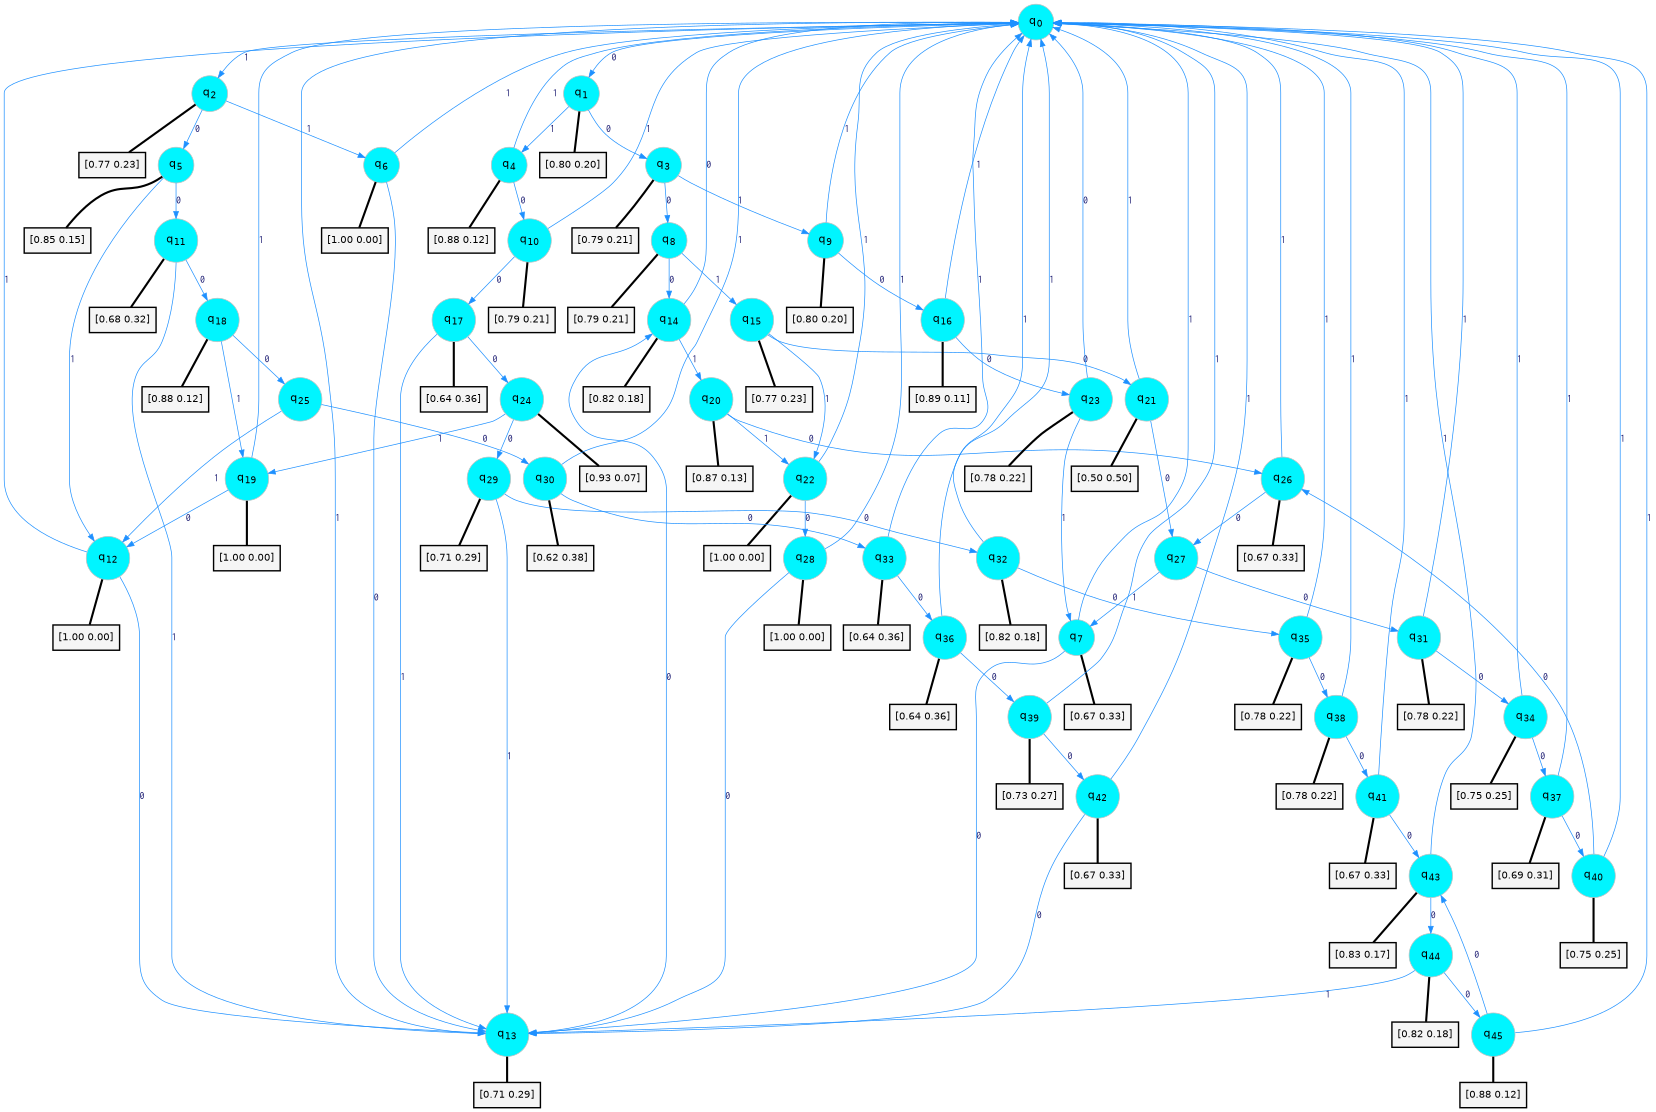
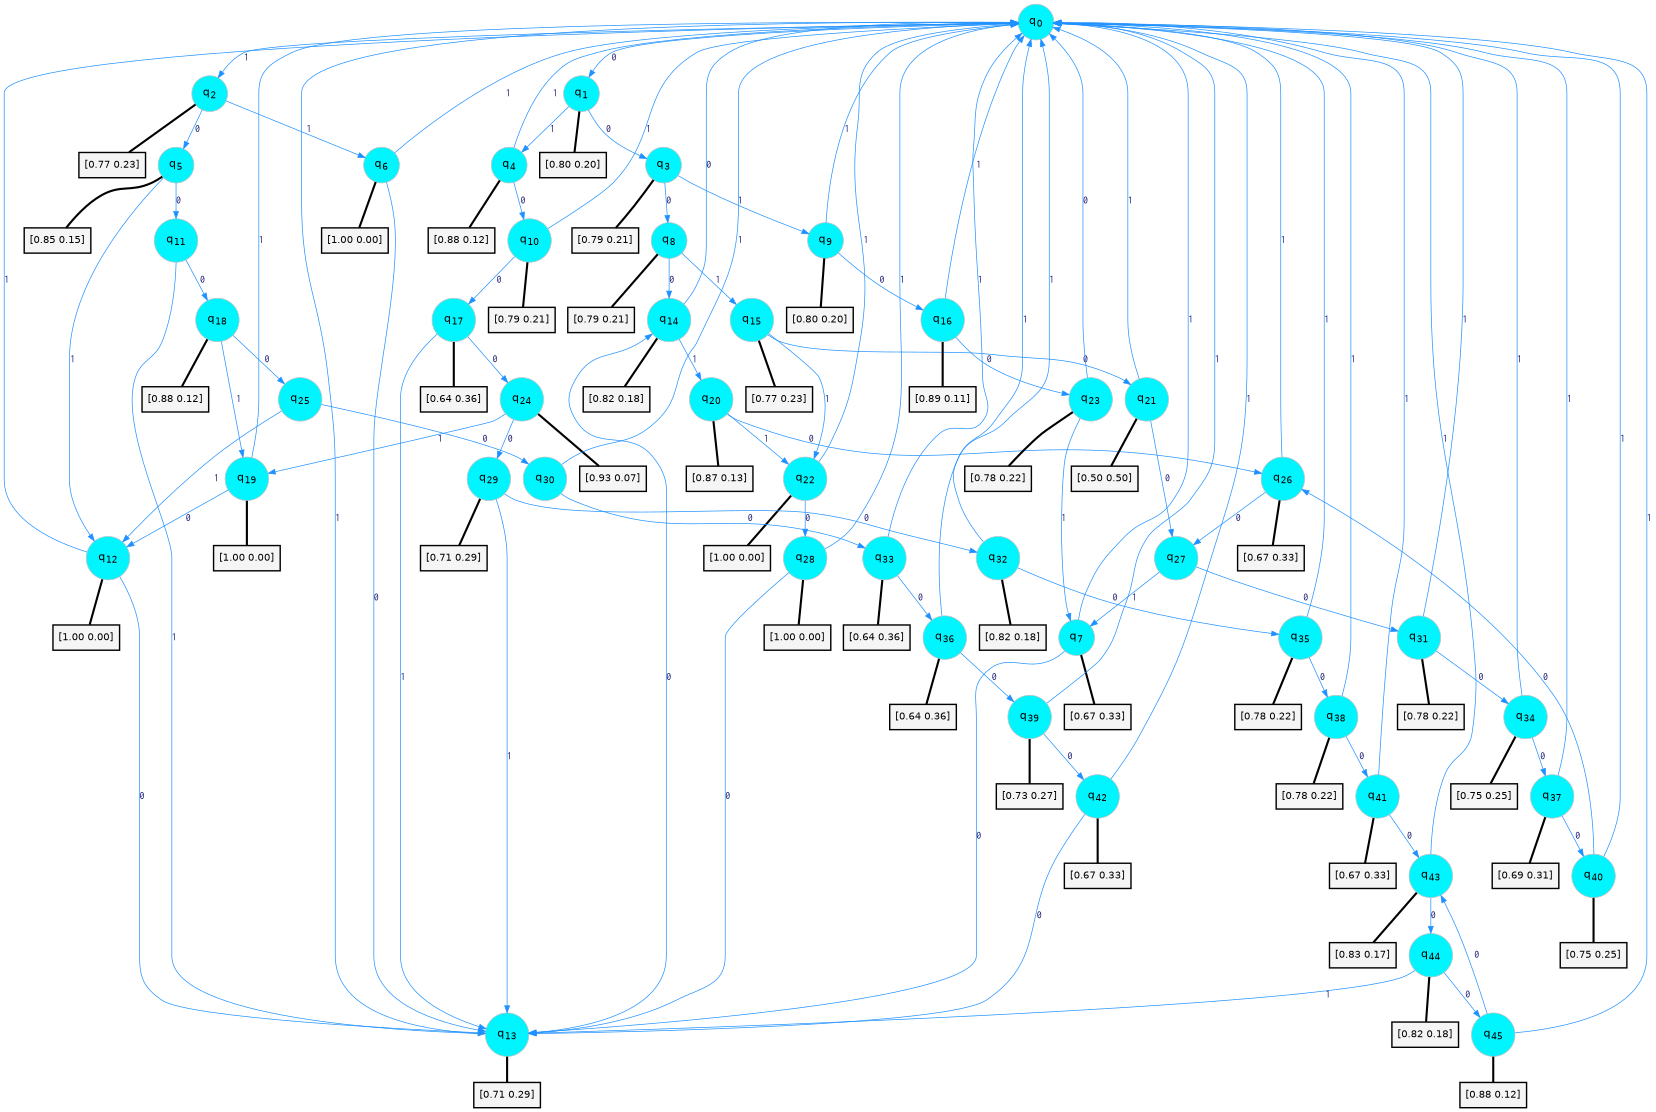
  digraph {
    rankdir=TD
    node [color=gray fillcolor=turquoise1 fontcolor=black fontname=Helvetica fontsize=16 fontweight=bold shape=circle style=filled]
    edge [arrowsize=1 color=dodgerblue1 fontcolor=midnightblue fontname=courier fontweight=bold penwidth=1 style=solid weight=20]
    n1 [label=<q<SUB>0</SUB>>]
    n2 [label=<q<SUB>1</SUB>>]
    n3 [label=<q<SUB>2</SUB>>]
    n4 [label=<q<SUB>3</SUB>>]
    n5 [label=<q<SUB>4</SUB>>]
    n6 [color=black fillcolor=whitesmoke fontsize=14 label="[0.80 0.20]" penwidth=2 shape=box]
    n7 [label=<q<SUB>5</SUB>>]
    n8 [label=<q<SUB>6</SUB>>]
    n9 [color=black fillcolor=whitesmoke fontsize=14 label="[0.77 0.23]" penwidth=2 shape=box]
    n10 [label=<q<SUB>8</SUB>>]
    n11 [label=<q<SUB>9</SUB>>]
    n12 [color=black fillcolor=whitesmoke fontsize=14 label="[0.79 0.21]" penwidth=2 shape=box]
    n13 [label=<q<SUB>10</SUB>>]
    n14 [color=black fillcolor=whitesmoke fontsize=14 label="[0.88 0.12]" penwidth=2 shape=box]
    n15 [label=<q<SUB>11</SUB>>]
    n16 [label=<q<SUB>12</SUB>>]
    n17 [color=black fillcolor=whitesmoke fontsize=14 label="[0.85 0.15]" penwidth=2 shape=box]
    n18 [label=<q<SUB>13</SUB>>]
    n19 [color=black fillcolor=whitesmoke fontsize=14 label="[1.00 0.00]" penwidth=2 shape=box]
    n20 [label=<q<SUB>14</SUB>>]
    n21 [label=<q<SUB>15</SUB>>]
    n22 [color=black fillcolor=whitesmoke fontsize=14 label="[0.79 0.21]" penwidth=2 shape=box]
    n23 [label=<q<SUB>16</SUB>>]
    n24 [color=black fillcolor=whitesmoke fontsize=14 label="[0.80 0.20]" penwidth=2 shape=box]
    n25 [label=<q<SUB>17</SUB>>]
    n26 [color=black fillcolor=whitesmoke fontsize=14 label="[0.79 0.21]" penwidth=2 shape=box]
    n27 [label=<q<SUB>18</SUB>>]
-   n28 [color=black fillcolor=whitesmoke fontsize=14 label="[0.68 0.32]" penwidth=2 shape=box]
    n29 [color=black fillcolor=whitesmoke fontsize=14 label="[1.00 0.00]" penwidth=2 shape=box]
    n30 [color=black fillcolor=whitesmoke fontsize=14 label="[0.71 0.29]" penwidth=2 shape=box]
    n31 [label=<q<SUB>7</SUB>>]
    n32 [color=black fillcolor=whitesmoke fontsize=14 label="[0.67 0.33]" penwidth=2 shape=box]
    n33 [label=<q<SUB>20</SUB>>]
    n34 [color=black fillcolor=whitesmoke fontsize=14 label="[0.82 0.18]" penwidth=2 shape=box]
    n35 [label=<q<SUB>21</SUB>>]
    n36 [label=<q<SUB>22</SUB>>]
    n37 [color=black fillcolor=whitesmoke fontsize=14 label="[0.77 0.23]" penwidth=2 shape=box]
    n38 [label=<q<SUB>23</SUB>>]
    n39 [color=black fillcolor=whitesmoke fontsize=14 label="[0.89 0.11]" penwidth=2 shape=box]
    n40 [label=<q<SUB>24</SUB>>]
    n41 [color=black fillcolor=whitesmoke fontsize=14 label="[0.64 0.36]" penwidth=2 shape=box]
    n42 [label=<q<SUB>19</SUB>>]
    n43 [label=<q<SUB>25</SUB>>]
    n44 [color=black fillcolor=whitesmoke fontsize=14 label="[0.88 0.12]" penwidth=2 shape=box]
    n45 [label=<q<SUB>26</SUB>>]
    n46 [color=black fillcolor=whitesmoke fontsize=14 label="[0.87 0.13]" penwidth=2 shape=box]
    n47 [label=<q<SUB>27</SUB>>]
    n48 [color=black fillcolor=whitesmoke fontsize=14 label="[0.50 0.50]" penwidth=2 shape=box]
    n49 [label=<q<SUB>28</SUB>>]
    n50 [color=black fillcolor=whitesmoke fontsize=14 label="[1.00 0.00]" penwidth=2 shape=box]
    n51 [color=black fillcolor=whitesmoke fontsize=14 label="[0.78 0.22]" penwidth=2 shape=box]
    n52 [label=<q<SUB>29</SUB>>]
    n53 [color=black fillcolor=whitesmoke fontsize=14 label="[0.93 0.07]" penwidth=2 shape=box]
    n54 [color=black fillcolor=whitesmoke fontsize=14 label="[1.00 0.00]" penwidth=2 shape=box]
    n55 [label=<q<SUB>30</SUB>>]
    n56 [color=black fillcolor=whitesmoke fontsize=14 label="[0.67 0.33]" penwidth=2 shape=box]
    n57 [label=<q<SUB>31</SUB>>]
    n58 [color=black fillcolor=whitesmoke fontsize=14 label="[1.00 0.00]" penwidth=2 shape=box]
    n59 [label=<q<SUB>32</SUB>>]
    n60 [color=black fillcolor=whitesmoke fontsize=14 label="[0.71 0.29]" penwidth=2 shape=box]
    n61 [label=<q<SUB>33</SUB>>]
-   n62 [color=black fillcolor=whitesmoke fontsize=14 label="[0.62 0.38]" penwidth=2 shape=box]
    n63 [label=<q<SUB>34</SUB>>]
    n64 [color=black fillcolor=whitesmoke fontsize=14 label="[0.78 0.22]" penwidth=2 shape=box]
    n65 [label=<q<SUB>35</SUB>>]
    n66 [color=black fillcolor=whitesmoke fontsize=14 label="[0.82 0.18]" penwidth=2 shape=box]
    n67 [label=<q<SUB>36</SUB>>]
    n68 [color=black fillcolor=whitesmoke fontsize=14 label="[0.64 0.36]" penwidth=2 shape=box]
    n69 [label=<q<SUB>37</SUB>>]
    n70 [color=black fillcolor=whitesmoke fontsize=14 label="[0.75 0.25]" penwidth=2 shape=box]
    n71 [label=<q<SUB>38</SUB>>]
    n72 [color=black fillcolor=whitesmoke fontsize=14 label="[0.78 0.22]" penwidth=2 shape=box]
    n73 [label=<q<SUB>39</SUB>>]
    n74 [color=black fillcolor=whitesmoke fontsize=14 label="[0.64 0.36]" penwidth=2 shape=box]
    n75 [label=<q<SUB>40</SUB>>]
    n76 [color=black fillcolor=whitesmoke fontsize=14 label="[0.69 0.31]" penwidth=2 shape=box]
    n77 [label=<q<SUB>41</SUB>>]
    n78 [color=black fillcolor=whitesmoke fontsize=14 label="[0.78 0.22]" penwidth=2 shape=box]
    n79 [label=<q<SUB>42</SUB>>]
    n80 [color=black fillcolor=whitesmoke fontsize=14 label="[0.73 0.27]" penwidth=2 shape=box]
    n81 [color=black fillcolor=whitesmoke fontsize=14 label="[0.75 0.25]" penwidth=2 shape=box]
    n82 [label=<q<SUB>43</SUB>>]
    n83 [color=black fillcolor=whitesmoke fontsize=14 label="[0.67 0.33]" penwidth=2 shape=box]
    n84 [color=black fillcolor=whitesmoke fontsize=14 label="[0.67 0.33]" penwidth=2 shape=box]
    n85 [label=<q<SUB>44</SUB>>]
    n86 [color=black fillcolor=whitesmoke fontsize=14 label="[0.83 0.17]" penwidth=2 shape=box]
    n87 [label=<q<SUB>45</SUB>>]
    n88 [color=black fillcolor=whitesmoke fontsize=14 label="[0.82 0.18]" penwidth=2 shape=box]
    n89 [color=black fillcolor=whitesmoke fontsize=14 label="[0.88 0.12]" penwidth=2 shape=box]
    n1 -> n2 [label=0]
    n1 -> n3 [label=1]
    n2 -> n4 [label=0]
    n2 -> n5 [label=1]
    n2 -> n6 [arrowhead=none color=black penwidth=3]
    n3 -> n7 [label=0]
    n3 -> n8 [label=1]
    n3 -> n9 [arrowhead=none color=black penwidth=3]
    n4 -> n10 [label=0]
    n4 -> n11 [label=1]
    n4 -> n12 [arrowhead=none color=black penwidth=3]
    n5 -> n1 [label=1]
    n5 -> n13 [label=0]
    n5 -> n14 [arrowhead=none color=black penwidth=3]
    n7 -> n15 [label=0]
    n7 -> n16 [label=1]
    n7 -> n17 [arrowhead=none color=black penwidth=3]
    n8 -> n1 [label=1]
    n8 -> n18 [label=0]
    n8 -> n19 [arrowhead=none color=black penwidth=3]
    n10 -> n20 [label=0]
    n10 -> n21 [label=1]
    n10 -> n22 [arrowhead=none color=black penwidth=3]
    n11 -> n1 [label=1]
    n11 -> n23 [label=0]
    n11 -> n24 [arrowhead=none color=black penwidth=3]
    n13 -> n1 [label=1]
    n13 -> n25 [label=0]
    n13 -> n26 [arrowhead=none color=black penwidth=3]
    n15 -> n18 [label=1]
    n15 -> n27 [label=0]
-   n15 -> n28 [arrowhead=none color=black penwidth=3]
    n16 -> n1 [label=1]
    n16 -> n18 [label=0]
    n16 -> n29 [arrowhead=none color=black penwidth=3]
    n18 -> n1 [label=1]
    n18 -> n20 [label=0]
    n18 -> n30 [arrowhead=none color=black penwidth=3]
    n20 -> n1 [label=0]
    n20 -> n33 [label=1]
    n20 -> n34 [arrowhead=none color=black penwidth=3]
    n21 -> n35 [label=0]
    n21 -> n36 [label=1]
    n21 -> n37 [arrowhead=none color=black penwidth=3]
    n23 -> n1 [label=1]
    n23 -> n38 [label=0]
    n23 -> n39 [arrowhead=none color=black penwidth=3]
    n25 -> n18 [label=1]
    n25 -> n40 [label=0]
    n25 -> n41 [arrowhead=none color=black penwidth=3]
    n27 -> n42 [label=1]
    n27 -> n43 [label=0]
    n27 -> n44 [arrowhead=none color=black penwidth=3]
    n31 -> n1 [label=1]
    n31 -> n18 [label=0]
    n31 -> n32 [arrowhead=none color=black penwidth=3]
    n33 -> n36 [label=1]
    n33 -> n45 [label=0]
    n33 -> n46 [arrowhead=none color=black penwidth=3]
    n35 -> n1 [label=1]
    n35 -> n47 [label=0]
    n35 -> n48 [arrowhead=none color=black penwidth=3]
    n36 -> n1 [label=1]
    n36 -> n49 [label=0]
    n36 -> n50 [arrowhead=none color=black penwidth=3]
    n38 -> n1 [label=0]
    n38 -> n31 [label=1]
    n38 -> n51 [arrowhead=none color=black penwidth=3]
    n40 -> n42 [label=1]
    n40 -> n52 [label=0]
    n40 -> n53 [arrowhead=none color=black penwidth=3]
    n42 -> n1 [label=1]
    n42 -> n16 [label=0]
    n42 -> n54 [arrowhead=none color=black penwidth=3]
    n43 -> n16 [label=1]
    n43 -> n55 [label=0]
    n45 -> n1 [label=1]
    n45 -> n47 [label=0]
    n45 -> n56 [arrowhead=none color=black penwidth=3]
    n47 -> n31 [label=1]
    n47 -> n57 [label=0]
    n49 -> n1 [label=1]
    n49 -> n18 [label=0]
    n49 -> n58 [arrowhead=none color=black penwidth=3]
    n52 -> n18 [label=1]
    n52 -> n59 [label=0]
    n52 -> n60 [arrowhead=none color=black penwidth=3]
    n55 -> n1 [label=1]
    n55 -> n61 [label=0]
-   n55 -> n62 [arrowhead=none color=black penwidth=3]
    n57 -> n1 [label=1]
    n57 -> n63 [label=0]
    n57 -> n64 [arrowhead=none color=black penwidth=3]
    n59 -> n1 [label=1]
    n59 -> n65 [label=0]
    n59 -> n66 [arrowhead=none color=black penwidth=3]
    n61 -> n1 [label=1]
    n61 -> n67 [label=0]
    n61 -> n68 [arrowhead=none color=black penwidth=3]
    n63 -> n1 [label=1]
    n63 -> n69 [label=0]
    n63 -> n70 [arrowhead=none color=black penwidth=3]
    n65 -> n1 [label=1]
    n65 -> n71 [label=0]
    n65 -> n72 [arrowhead=none color=black penwidth=3]
    n67 -> n1 [label=1]
    n67 -> n73 [label=0]
    n67 -> n74 [arrowhead=none color=black penwidth=3]
    n69 -> n1 [label=1]
    n69 -> n75 [label=0]
    n69 -> n76 [arrowhead=none color=black penwidth=3]
    n71 -> n1 [label=1]
    n71 -> n77 [label=0]
    n71 -> n78 [arrowhead=none color=black penwidth=3]
    n73 -> n1 [label=1]
    n73 -> n79 [label=0]
    n73 -> n80 [arrowhead=none color=black penwidth=3]
    n75 -> n1 [label=1]
    n75 -> n45 [label=0]
    n75 -> n81 [arrowhead=none color=black penwidth=3]
    n77 -> n1 [label=1]
    n77 -> n82 [label=0]
    n77 -> n83 [arrowhead=none color=black penwidth=3]
    n79 -> n1 [label=1]
    n79 -> n18 [label=0]
    n79 -> n84 [arrowhead=none color=black penwidth=3]
    n82 -> n1 [label=1]
    n82 -> n85 [label=0]
    n82 -> n86 [arrowhead=none color=black penwidth=3]
    n85 -> n18 [label=1]
    n85 -> n87 [label=0]
    n85 -> n88 [arrowhead=none color=black penwidth=3]
    n87 -> n1 [label=1]
    n87 -> n82 [label=0]
    n87 -> n89 [arrowhead=none color=black penwidth=3]
  }
